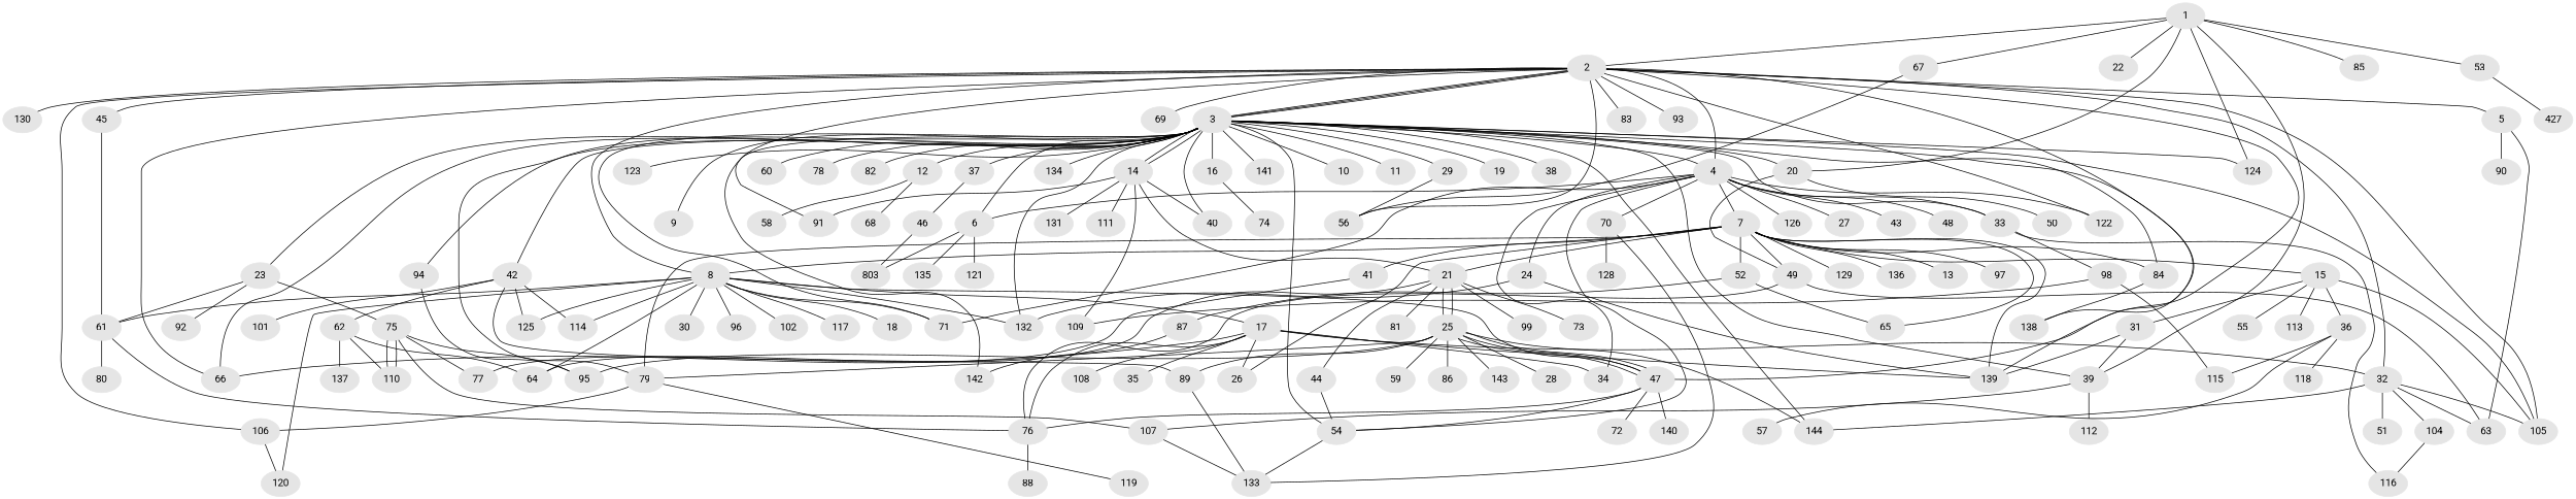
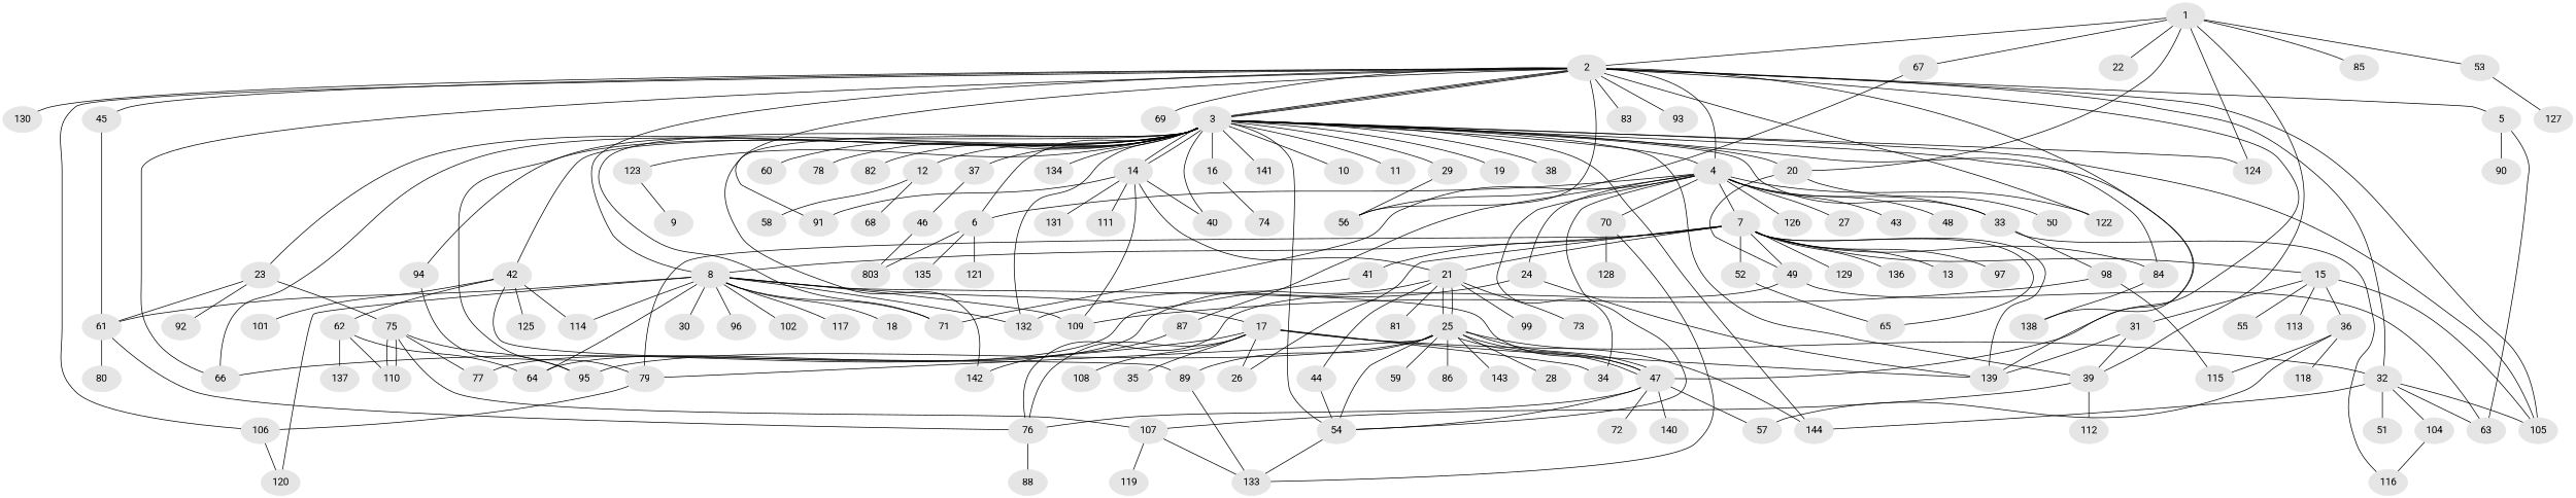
  graph {
    fontname=Roboto
    node [color=gray90 fontname=Roboto style=filled]
    edge [fontname=Roboto]
    1
    2
    20
    22
    39
    53
    67
    85
    124
    3
    4
    5
    8
    32
    45
    47
    56
    66
    69
    83
    91
    93
    105
    106
    122
    130
    138
    49
    50
    107
    112
-   127 [label=427]
+   127
    6
    9
    10
    11
    12
    14
    16
    19
    23
    29
    33
    37
    38
    40
    42
    54
    60
    71
    78
    79
    82
    84
    94
    123
    132
    134
    139
    141
    142
    144
    7
    24
    27
    34
    43
    48
    70
    87
    126
    63
    90
    61
    17
    18
    30
    64
    96
    102
    114
    117
    120
    125
    51
    104
    76
    57
    72
    140
    n91 [label=803]
    121
    135
    58
    68
    21
    109
    111
    131
    74
    75
    92
    98
    116
    46
    89
    62
    101
    133
    80
    119
    95
    13
    15
    26
    41
    52
    65
    97
    129
    136
    128
    31
    36
    55
    113
    25
    44
    73
    81
    99
    77
    35
    108
    115
    118
    88
    28
    59
    86
    143
    110
    137
    1 -- 2
    1 -- 20
    1 -- 22
    1 -- 39
    1 -- 53
    1 -- 67
    1 -- 85
    1 -- 124
    2 -- 3
    2 -- 3
    2 -- 3
    2 -- 4
    2 -- 5
    2 -- 8
    2 -- 32
    2 -- 45
    2 -- 47
    2 -- 56
    2 -- 66
    2 -- 69
    2 -- 83
    2 -- 91
    2 -- 93
    2 -- 105
    2 -- 106
    2 -- 122
    2 -- 130
    2 -- 138
    20 -- 49
    20 -- 50
    39 -- 107
    39 -- 112
    53 -- 127
    67 -- 56
    3 -- 20
    3 -- 39
    3 -- 124
    3 -- 4
    3 -- 66
    3 -- 105
    3 -- 6
-   3 -- 9
+   123 -- 9
    3 -- 10
    3 -- 11
    3 -- 12
    3 -- 14
    3 -- 14
    3 -- 16
    3 -- 19
    3 -- 23
    3 -- 29
    3 -- 33
    3 -- 37
    3 -- 38
    3 -- 40
    3 -- 42
    3 -- 54
    3 -- 60
    3 -- 71
    3 -- 78
    3 -- 79
    3 -- 82
    3 -- 84
    3 -- 94
    3 -- 123
    3 -- 132
    3 -- 134
    3 -- 139
    3 -- 141
    3 -- 142
    3 -- 144
    4 -- 122
    4 -- 6
    4 -- 33
    4 -- 54
    4 -- 71
    4 -- 7
    4 -- 24
    4 -- 27
    4 -- 34
    4 -- 43
    4 -- 48
    4 -- 70
-   52 -- 87
+   4 -- 87
    4 -- 126
    5 -- 63
    5 -- 90
    8 -- 47
    8 -- 71
    8 -- 132
    8 -- 61
    8 -- 17
    8 -- 18
    8 -- 30
    8 -- 64
    8 -- 96
    8 -- 102
    8 -- 114
    8 -- 117
    8 -- 120
-   8 -- 125
+   8 -- 109
    32 -- 105
    32 -- 144
    32 -- 63
    32 -- 51
    32 -- 104
    45 -- 61
    47 -- 54
    47 -- 76
+   47 -- 57
    47 -- 72
    47 -- 140
    106 -- 120
    49 -- 63
    49 -- 76
    107 -- 133
    6 -- n91
    6 -- 121
    6 -- 135
    12 -- 58
    12 -- 68
    14 -- 91
    14 -- 40
    14 -- 21
    14 -- 109
    14 -- 111
    14 -- 131
    16 -- 74
    23 -- 61
    23 -- 75
    23 -- 92
    29 -- 56
    33 -- 98
    33 -- 116
    37 -- 46
    42 -- 114
    42 -- 125
    42 -- 89
    42 -- 62
    42 -- 101
    54 -- 133
    79 -- 106
-   79 -- 119
+   107 -- 119
    84 -- 138
    94 -- 95
    7 -- 8
    7 -- 49
    7 -- 79
    7 -- 84
    7 -- 139
    7 -- 21
    7 -- 13
    7 -- 15
    7 -- 26
    7 -- 41
    7 -- 52
    7 -- 65
    7 -- 97
    7 -- 129
    7 -- 136
    24 -- 132
    24 -- 139
    70 -- 133
    70 -- 128
    87 -- 142
    61 -- 76
    61 -- 80
    17 -- 32
    17 -- 66
    17 -- 139
    17 -- 34
    17 -- 76
    17 -- 26
    17 -- 35
    17 -- 108
    104 -- 116
    76 -- 88
    21 -- 64
    21 -- 25
    21 -- 25
    21 -- 44
    21 -- 73
    21 -- 81
    21 -- 99
    75 -- 107
    75 -- 95
    75 -- 77
    75 -- 110
    75 -- 110
    98 -- 109
    98 -- 115
    46 -- n91
    89 -- 133
    62 -- 64
    62 -- 110
    62 -- 137
    15 -- 105
    15 -- 31
    15 -- 36
    15 -- 55
    15 -- 113
    41 -- 77
    52 -- 65
    31 -- 39
    31 -- 139
    36 -- 57
    36 -- 115
    36 -- 118
    25 -- 47
    25 -- 47
    25 -- 47
+   25 -- 54
    25 -- 79
    25 -- 144
    25 -- 89
    25 -- 95
    25 -- 28
    25 -- 59
    25 -- 86
    25 -- 143
    44 -- 54
  }
